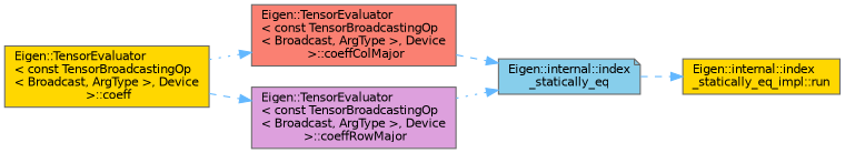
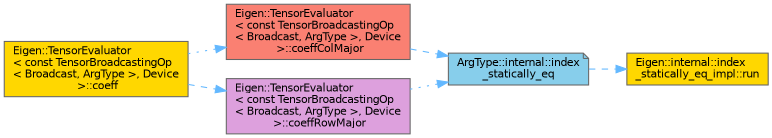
  digraph {
    rankdir=LR
    node [color=grey40 fillcolor=gold fontname=Helvetica fontsize=10 shape=box style=filled]
    edge [color=steelblue1 fontname=Helvetica fontsize=10 labelfontname=Helvetica labelfontsize=10 style=dashed]
    n1 [color=gray40 fontcolor=black height=0.2 label="Eigen::TensorEvaluator\l\< const TensorBroadcastingOp\l\< Broadcast, ArgType \>, Device\l \>::coeff" width=0.4]
    n2 [fillcolor=salmon height=0.2 label="Eigen::TensorEvaluator\l\< const TensorBroadcastingOp\l\< Broadcast, ArgType \>, Device\l \>::coeffColMajor" width=0.4]
    n3 [fillcolor=plum height=0.2 label="Eigen::TensorEvaluator\l\< const TensorBroadcastingOp\l\< Broadcast, ArgType \>, Device\l \>::coeffRowMajor" width=0.4]
-   n4 [fillcolor=skyblue height=0.2 label="Eigen::internal::index\l_statically_eq" shape=note width=0.4]
+   n4 [fillcolor=skyblue height=0.2 label="ArgType::internal::index\l_statically_eq" shape=note width=0.4]
    n5 [height=0.2 label="Eigen::internal::index\l_statically_eq_impl::run" width=0.4]
    n1 -> n2 [style=dotted]
    n1 -> n3
    n2 -> n4
    n3 -> n4 [style=dotted]
    n4 -> n5
  }
